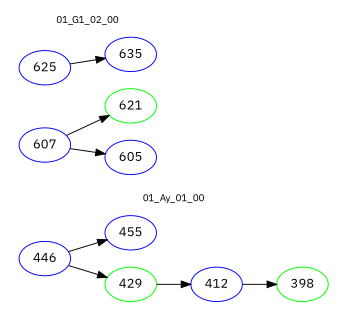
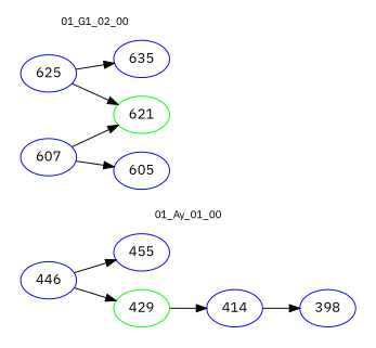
  digraph {
    fontname="IBM Plex Sans"
    rankdir=LR
    node [color=blue fontname="IBM Plex Sans"]
    edge [color=black fontname="IBM Plex Sans"]
    n1 [label=446]
    n2 [color=green label=429]
    n3 [label=455]
-   n4 [label=412]
-   n5 [color=green label=398]
+   n4 [label=414]
+   n5 [label=398]
    n6 [label=625]
    n7 [color=green label=621]
    n8 [label=635]
    n9 [label=607]
    n10 [label=605]
    subgraph cluster_1 {
      color=white
      fontsize=10
      label="01_Ay_01_00"
      n1
      n2
      n3
      n4
      n5
    }
    subgraph cluster_2 {
      color=white
      fontsize=10
      label="01_G1_02_00"
      n6
      n7
      n8
      n9
      n10
    }
    n1 -> n2
    n1 -> n3
    n2 -> n4
    n4 -> n5
+   n6 -> n7
    n6 -> n8
    n9 -> n7
    n9 -> n10
  }
